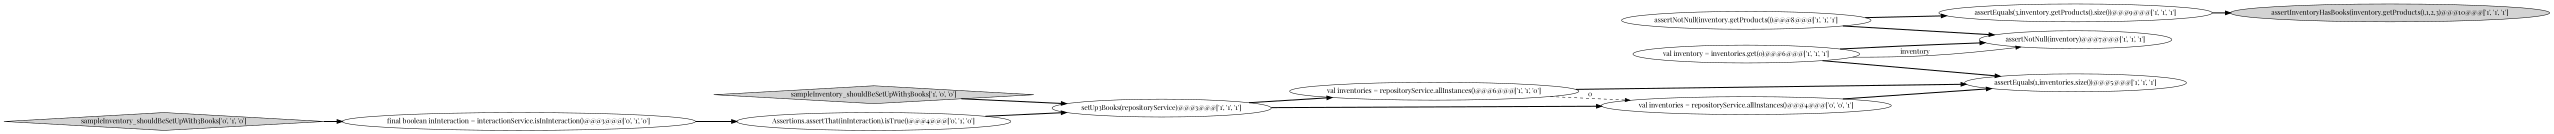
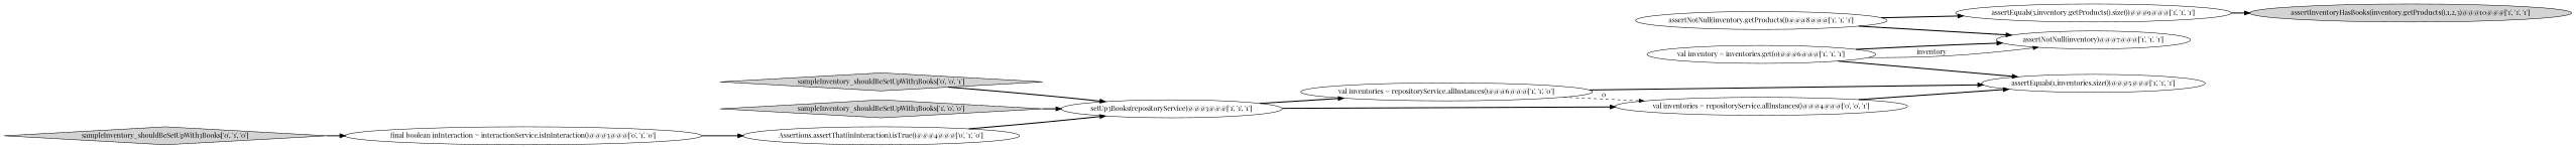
  digraph {
    fontname="Playfair Display"
    rankdir=LR
    node [fillcolor=white fontname="Playfair Display" shape=ellipse style=filled]
    edge [fontname="Playfair Display" style=bold]
    n1 [label="Assertions.assertThat(inInteraction).isTrue()@@@4@@@['0', '1', '0']"]
    n2 [label="setUp3Books(repositoryService)@@@3@@@['1', '1', '1']"]
    n3 [label="val inventories = repositoryService.allInstances()@@@6@@@['1', '1', '0']"]
    n4 [label="val inventories = repositoryService.allInstances()@@@4@@@['0', '0', '1']"]
    n5 [label="final boolean inInteraction = interactionService.isInInteraction()@@@3@@@['0', '1', '0']"]
    n6 [label="assertNotNull(inventory.getProducts())@@@8@@@['1', '1', '1']"]
    n7 [label="assertEquals(3,inventory.getProducts().size())@@@9@@@['1', '1', '1']"]
    n8 [label="assertNotNull(inventory)@@@7@@@['1', '1', '1']"]
    n9 [fillcolor=lightgray label="assertInventoryHasBooks(inventory.getProducts(),1,2,3)@@@10@@@['1', '1', '1']"]
    n10 [label="assertEquals(1,inventories.size())@@@5@@@['1', '1', '1']"]
    n11 [label="val inventory = inventories.get(0)@@@6@@@['1', '1', '1']"]
+   n12 [fillcolor=lightgray label="sampleInventory_shouldBeSetUpWith3Books['0', '0', '1']" shape=diamond]
    n13 [fillcolor=lightgray label="sampleInventory_shouldBeSetUpWith3Books['1', '0', '0']" shape=diamond]
    n14 [fillcolor=lightgray label="sampleInventory_shouldBeSetUpWith3Books['0', '1', '0']" shape=diamond]
    n1 -> n2
    n2 -> n3
    n2 -> n4
    n3 -> n4 [label=0 style=dashed]
    n3 -> n10
    n4 -> n10
    n5 -> n1
    n6 -> n7
    n6 -> n8
    n7 -> n9
    n11 -> n8
    n11 -> n8 [label=inventory style=solid]
    n11 -> n10
+   n12 -> n2
    n13 -> n2
    n14 -> n5
  }
